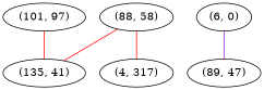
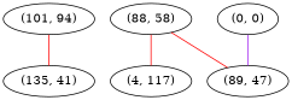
  graph {
    edge [color=red weight=1]
-   "(101, 94)" [label="(101, 97)"]
+   "(101, 94)"
    "(135, 41)"
    "(88, 58)"
    "(89, 47)"
-   "(4, 117)" [label="(4, 317)"]
-   "(0, 0)" [label="(6, 0)"]
+   "(4, 117)"
+   "(0, 0)"
    "(101, 94)" -- "(135, 41)"
-   "(88, 58)" -- "(135, 41)"
+   "(88, 58)" -- "(89, 47)"
    "(88, 58)" -- "(4, 117)"
    "(0, 0)" -- "(89, 47)" [color=purple weight=4]
  }
